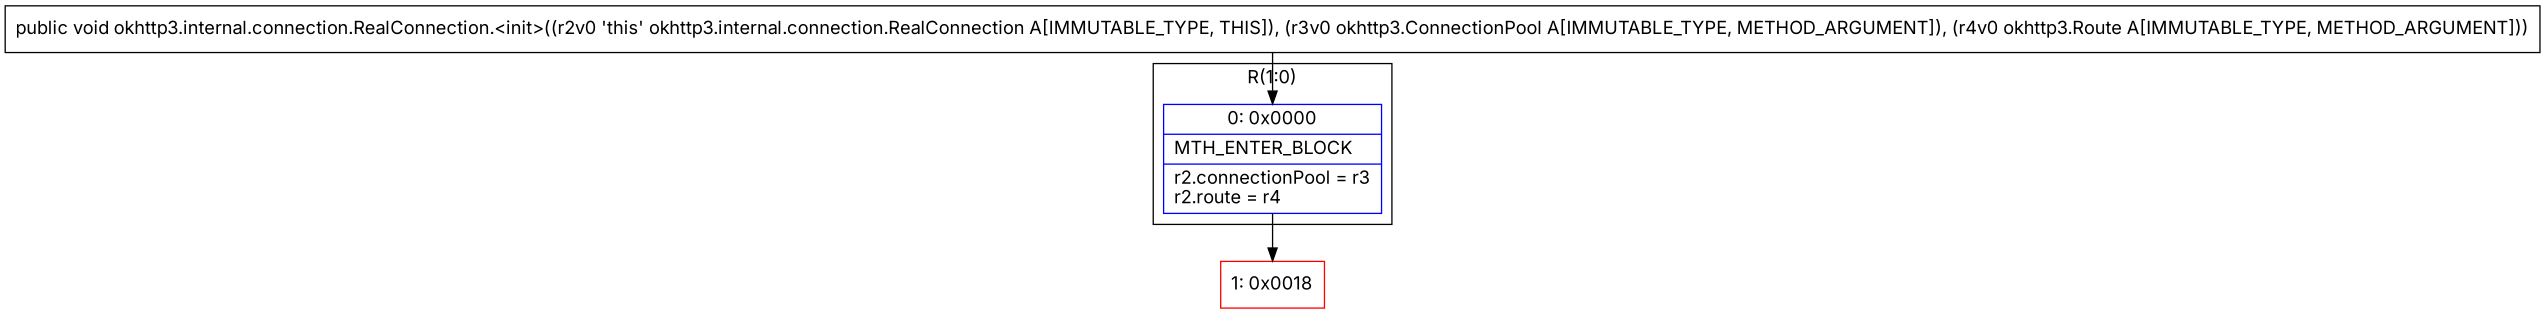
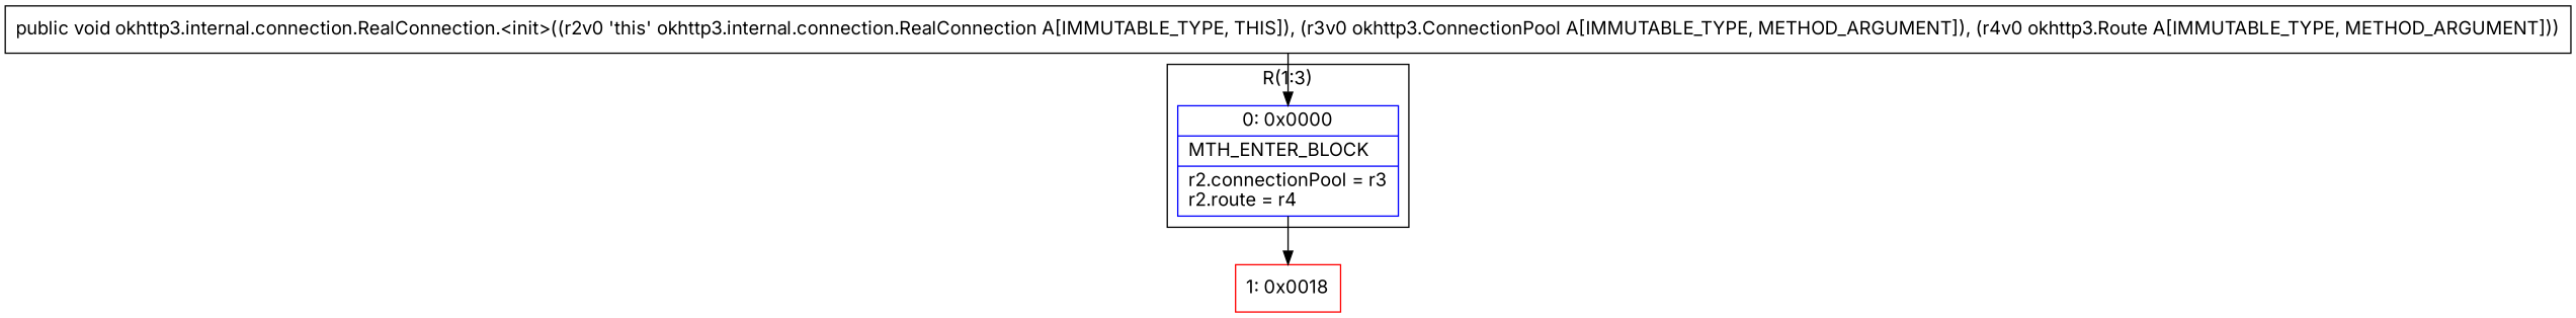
  digraph {
    fontname=Inter
    node [shape=record fontname=Inter]
    edge [fontname=Inter]
    n1 [color=blue label="{0\:\ 0x0000|MTH_ENTER_BLOCK\l|r2.connectionPool = r3\lr2.route = r4\l}"]
    n2 [color=red label="{1\:\ 0x0018}"]
    n3 [label="{public void okhttp3.internal.connection.RealConnection.\<init\>((r2v0 'this' okhttp3.internal.connection.RealConnection A[IMMUTABLE_TYPE, THIS]), (r3v0 okhttp3.ConnectionPool A[IMMUTABLE_TYPE, METHOD_ARGUMENT]), (r4v0 okhttp3.Route A[IMMUTABLE_TYPE, METHOD_ARGUMENT])) }"]
    subgraph cluster_1 {
-     label="R(1:0)"
+     label="R(1:3)"
      n1
    }
    n1 -> n2
    n3 -> n1
  }
